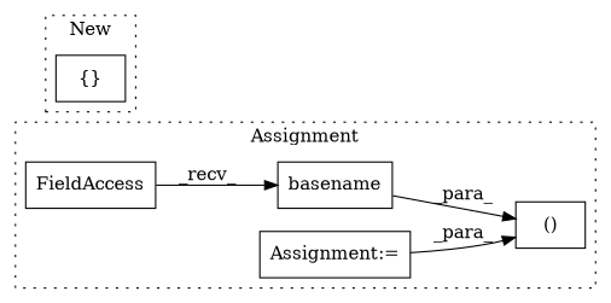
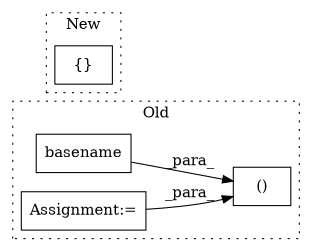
  digraph {
    rankdir=LR
    node [s=294 shape=box]
    n1 [a=32 l="9,1" label=basename s="302,315"]
-   n2 [a=22 l=7 label=FieldAccess]
    n3 [a=106 l=39 label="()"]
    n4 [a=7 l=2 label="Assignment:=" s=157]
    n5 [a=4 l="6,2" label="{}" s="273,299"]
    subgraph cluster_1 {
-     label=Assignment
+     label=Old
      style=dotted
      n1
-     n2
      n3
      n4
    }
    subgraph cluster_2 {
      label=New
      style=dotted
      n5
    }
    n1 -> n3 [label=_para_]
-   n2 -> n1 [label=_recv_]
    n4 -> n3 [label=_para_]
  }
